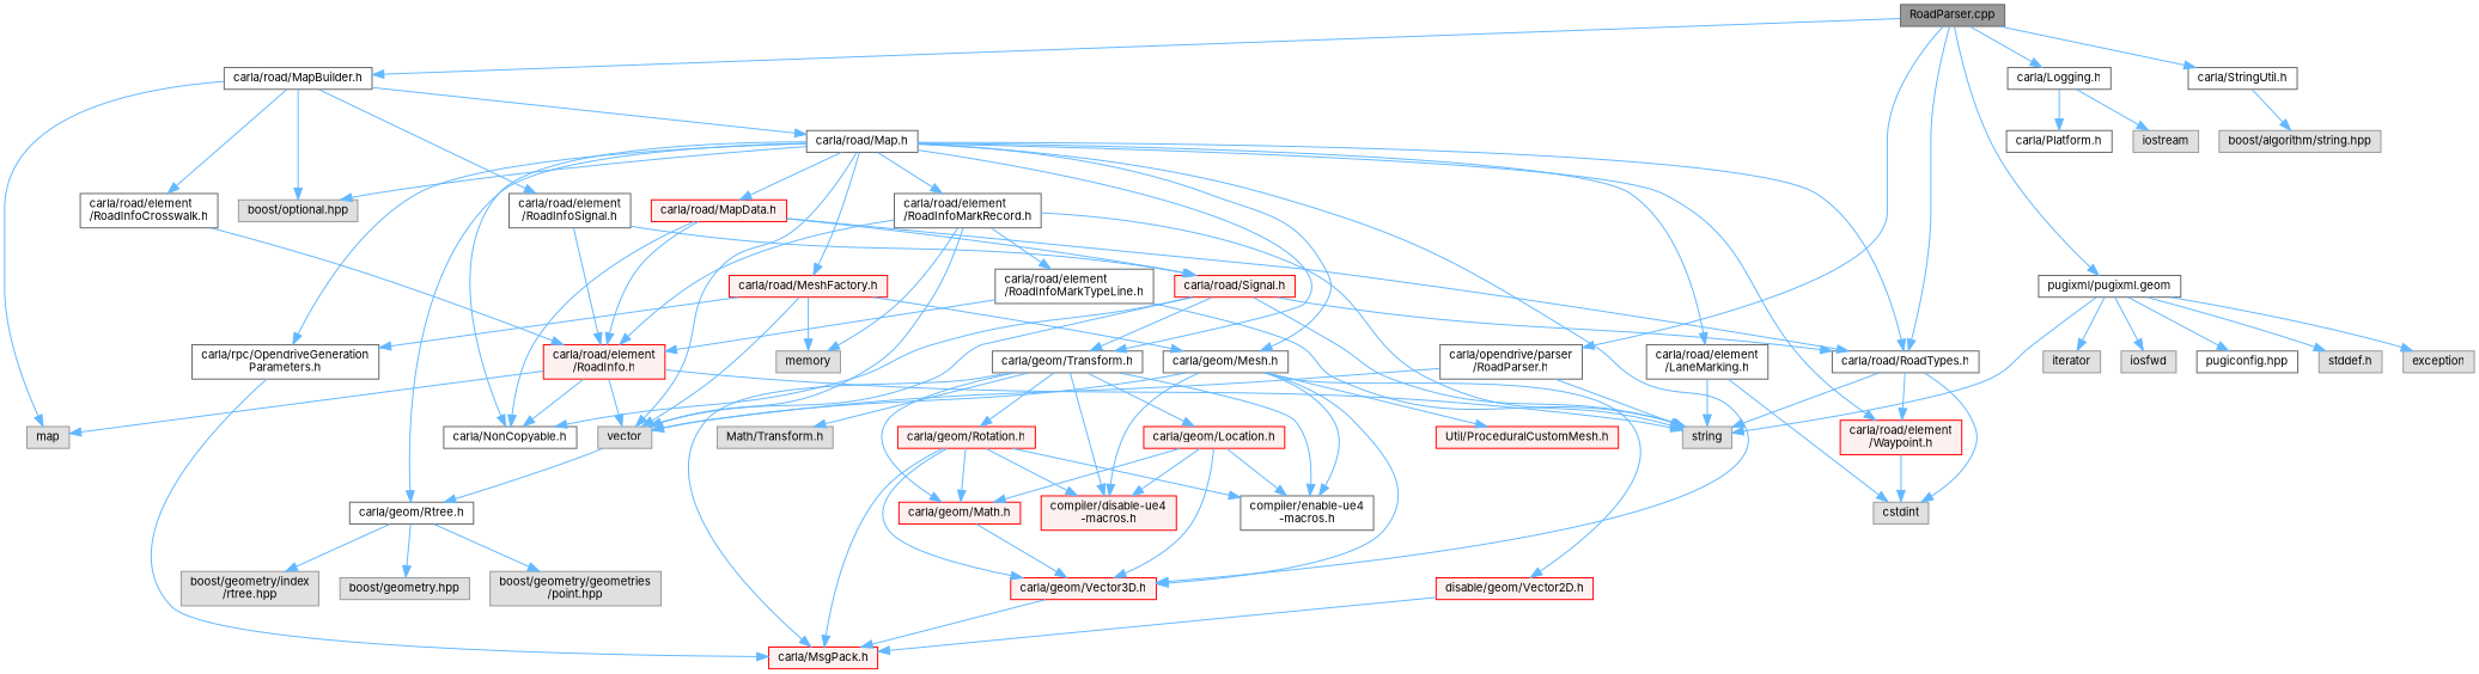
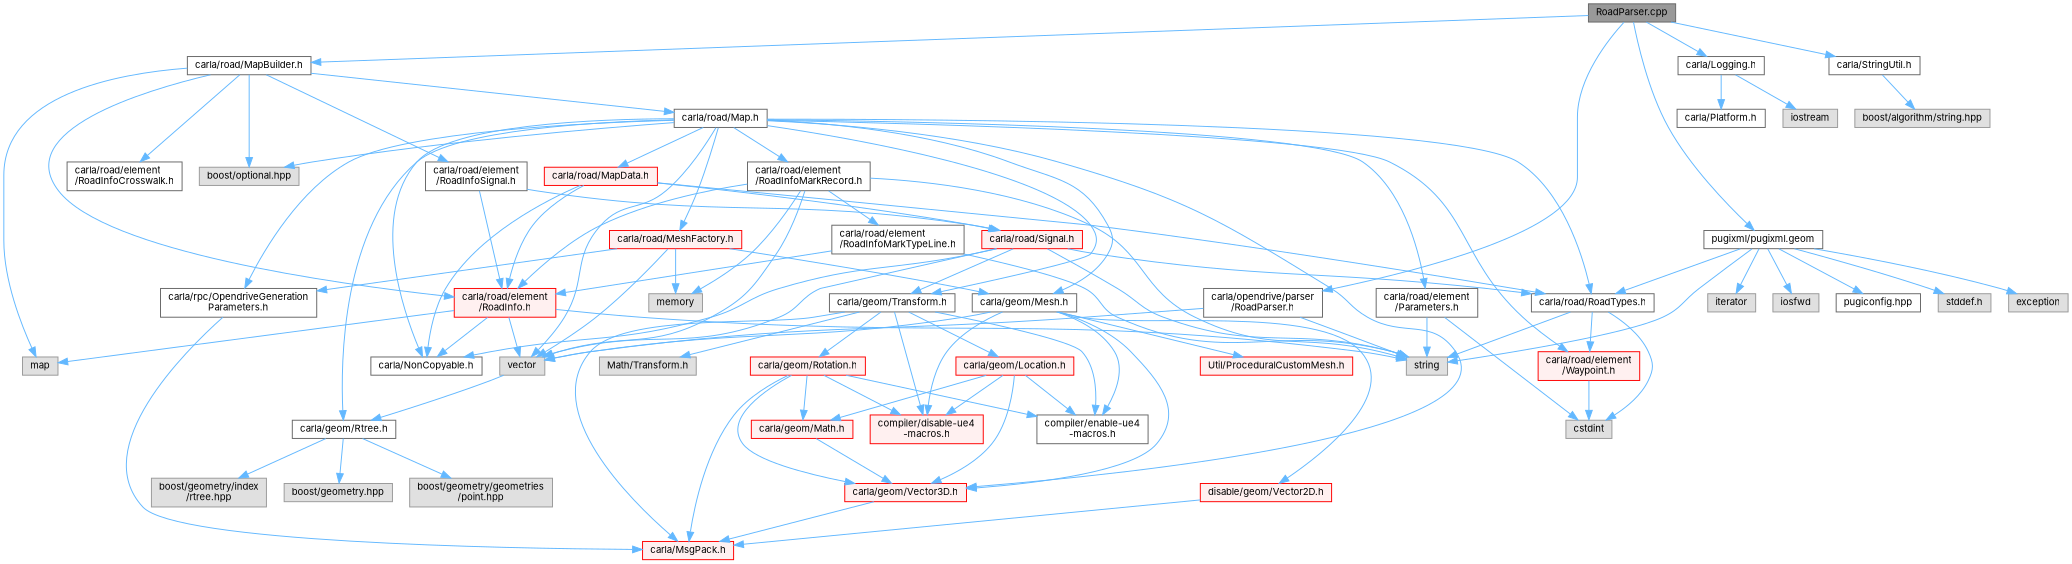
  digraph {
    fontname=Inter
    node [color=grey40 fillcolor=white fontname=Inter fontsize=10 shape=box style=filled]
    edge [color=steelblue1 fontname=Inter fontsize=10 labelfontname=Helvetica labelfontsize=10 style=solid]
    n1 [color=gray40 fillcolor=grey60 fontcolor=black height=0.2 label="RoadParser.cpp" width=0.4]
    n2 [height=0.2 label="carla/opendrive/parser\l/RoadParser.h" width=0.4]
    n3 [height=0.2 label="carla/Logging.h" width=0.4]
    n4 [height=0.2 label="carla/StringUtil.h" width=0.4]
    n5 [height=0.2 label="carla/road/MapBuilder.h" width=0.4]
    n6 [height=0.2 label="carla/road/RoadTypes.h" width=0.4]
    n7 [height=0.2 label="pugixml/pugixml.geom" width=0.4]
    n8 [color=grey60 fillcolor="#E0E0E0" height=0.2 label=vector width=0.4]
    n9 [color=grey60 fillcolor="#E0E0E0" height=0.2 label=string width=0.4]
    n10 [height=0.2 label="carla/Platform.h" width=0.4]
    n11 [color=grey60 fillcolor="#E0E0E0" height=0.2 label=iostream width=0.4]
    n12 [color=grey60 fillcolor="#E0E0E0" height=0.2 label="boost/algorithm/string.hpp" width=0.4]
    n13 [height=0.2 label="carla/road/Map.h" width=0.4]
    n14 [color=grey60 fillcolor="#E0E0E0" height=0.2 label=map width=0.4]
    n15 [color=grey60 fillcolor="#E0E0E0" height=0.2 label="boost/optional.hpp" width=0.4]
    n16 [height=0.2 label="carla/road/element\l/RoadInfoCrosswalk.h" width=0.4]
    n17 [height=0.2 label="carla/road/element\l/RoadInfoSignal.h" width=0.4]
    n18 [color=red fillcolor="#FFF0F0" height=0.2 label="carla/road/element\l/Waypoint.h" width=0.4]
    n19 [color=grey60 fillcolor="#E0E0E0" height=0.2 label=cstdint width=0.4]
    n20 [height=0.2 label="pugiconfig.hpp" width=0.4]
    n21 [color=grey60 fillcolor="#E0E0E0" height=0.2 label="stddef.h" width=0.4]
    n22 [color=grey60 fillcolor="#E0E0E0" height=0.2 label=exception width=0.4]
    n23 [color=grey60 fillcolor="#E0E0E0" height=0.2 label=iterator width=0.4]
    n24 [color=grey60 fillcolor="#E0E0E0" height=0.2 label=iosfwd width=0.4]
    n25 [height=0.2 label="carla/geom/Rtree.h" width=0.4]
    n26 [height=0.2 label="carla/geom/Mesh.h" width=0.4]
    n27 [color=red fillcolor="#FFF0F0" height=0.2 label="carla/geom/Vector3D.h" width=0.4]
    n28 [height=0.2 label="carla/geom/Transform.h" width=0.4]
    n29 [height=0.2 label="carla/NonCopyable.h" width=0.4]
-   n30 [height=0.2 label="carla/road/element\l/LaneMarking.h" width=0.4]
+   n30 [height=0.2 label="carla/road/element\l/Parameters.h" width=0.4]
    n31 [height=0.2 label="carla/road/element\l/RoadInfoMarkRecord.h" width=0.4]
    n32 [color=red fillcolor="#FFF0F0" height=0.2 label="carla/road/MapData.h" width=0.4]
    n33 [color=red fillcolor="#FFF0F0" height=0.2 label="carla/road/MeshFactory.h" width=0.4]
    n34 [height=0.2 label="carla/rpc/OpendriveGeneration\lParameters.h" width=0.4]
    n35 [color=red fillcolor="#FFF0F0" height=0.2 label="carla/road/element\l/RoadInfo.h" width=0.4]
    n36 [color=red fillcolor="#FFF0F0" height=0.2 label="carla/road/Signal.h" width=0.4]
    n37 [color=red fillcolor="#FFF0F0" height=0.2 label="disable/geom/Vector2D.h" width=0.4]
    n38 [height=0.2 label="compiler/enable-ue4\l-macros.h" width=0.4]
    n39 [color=red fillcolor="#FFF0F0" height=0.2 label="Util/ProceduralCustomMesh.h" width=0.4]
    n40 [color=red fillcolor="#FFF0F0" height=0.2 label="compiler/disable-ue4\l-macros.h" width=0.4]
    n41 [color=red fillcolor="#FFF0F0" height=0.2 label="carla/MsgPack.h" width=0.4]
    n42 [color=grey60 fillcolor="#E0E0E0" height=0.2 label="boost/geometry.hpp" width=0.4]
    n43 [color=grey60 fillcolor="#E0E0E0" height=0.2 label="boost/geometry/geometries\l/point.hpp" width=0.4]
    n44 [color=grey60 fillcolor="#E0E0E0" height=0.2 label="boost/geometry/index\l/rtree.hpp" width=0.4]
    n45 [color=red fillcolor="#FFF0F0" height=0.2 label="carla/geom/Location.h" width=0.4]
    n46 [color=red fillcolor="#FFF0F0" height=0.2 label="carla/geom/Math.h" width=0.4]
    n47 [color=red fillcolor="#FFF0F0" height=0.2 label="carla/geom/Rotation.h" width=0.4]
    n48 [color=grey60 fillcolor="#E0E0E0" height=0.2 label="Math/Transform.h" width=0.4]
    n49 [height=0.2 label="carla/road/element\l/RoadInfoMarkTypeLine.h" width=0.4]
    n50 [color=grey60 fillcolor="#E0E0E0" height=0.2 label=memory width=0.4]
    n1 -> n2
    n1 -> n3
    n1 -> n4
    n1 -> n5
-   n1 -> n6
+   n7 -> n6
    n1 -> n7
    n2 -> n8
    n2 -> n9
    n3 -> n10
    n3 -> n11
    n4 -> n12
    n5 -> n13
    n5 -> n14
    n5 -> n15
    n5 -> n16
    n5 -> n17
    n6 -> n9
    n6 -> n18
    n6 -> n19
    n7 -> n9
    n7 -> n20
    n7 -> n21
    n7 -> n22
    n7 -> n23
    n7 -> n24
    n8 -> n25
    n13 -> n6
    n13 -> n8
    n13 -> n15
    n13 -> n18
    n13 -> n25
    n13 -> n26
    n13 -> n27
    n13 -> n28
    n13 -> n29
    n13 -> n30
    n13 -> n31
    n13 -> n32
    n13 -> n33
    n13 -> n34
-   n16 -> n35
+   n5 -> n35
    n17 -> n35
    n17 -> n36
    n18 -> n19
    n25 -> n42
    n25 -> n43
    n25 -> n44
    n26 -> n8
    n26 -> n27
    n26 -> n37
    n26 -> n38
    n26 -> n39
    n26 -> n40
    n27 -> n41
    n28 -> n38
    n28 -> n40
    n28 -> n41
    n28 -> n45
-   n28 -> n46
    n28 -> n47
    n28 -> n48
    n30 -> n9
    n30 -> n19
    n31 -> n8
    n31 -> n9
    n31 -> n35
    n31 -> n49
    n31 -> n50
    n32 -> n6
    n32 -> n29
    n32 -> n35
    n32 -> n36
    n33 -> n8
    n33 -> n26
    n33 -> n34
    n33 -> n50
    n34 -> n41
    n35 -> n8
    n35 -> n9
    n35 -> n14
    n35 -> n29
    n36 -> n6
    n36 -> n8
    n36 -> n9
    n36 -> n28
    n36 -> n29
    n37 -> n41
    n45 -> n27
    n45 -> n38
    n45 -> n40
    n45 -> n46
    n46 -> n27
    n47 -> n27
    n47 -> n38
    n47 -> n40
    n47 -> n41
    n47 -> n46
    n49 -> n9
    n49 -> n35
  }
